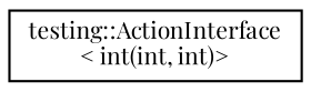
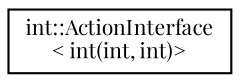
  digraph {
    rankdir=LR
    fontname="Playfair Display"
-   n1 [color=black fillcolor=white fontname="Playfair Display" fontsize=10 height=0.2 label="testing::ActionInterface\l\< int(int, int)\>" shape=record style=filled width=0.4]
+   n1 [color=black fillcolor=white fontname="Playfair Display" fontsize=10 height=0.2 label="int::ActionInterface\l\< int(int, int)\>" shape=record style=filled width=0.4]
  }
